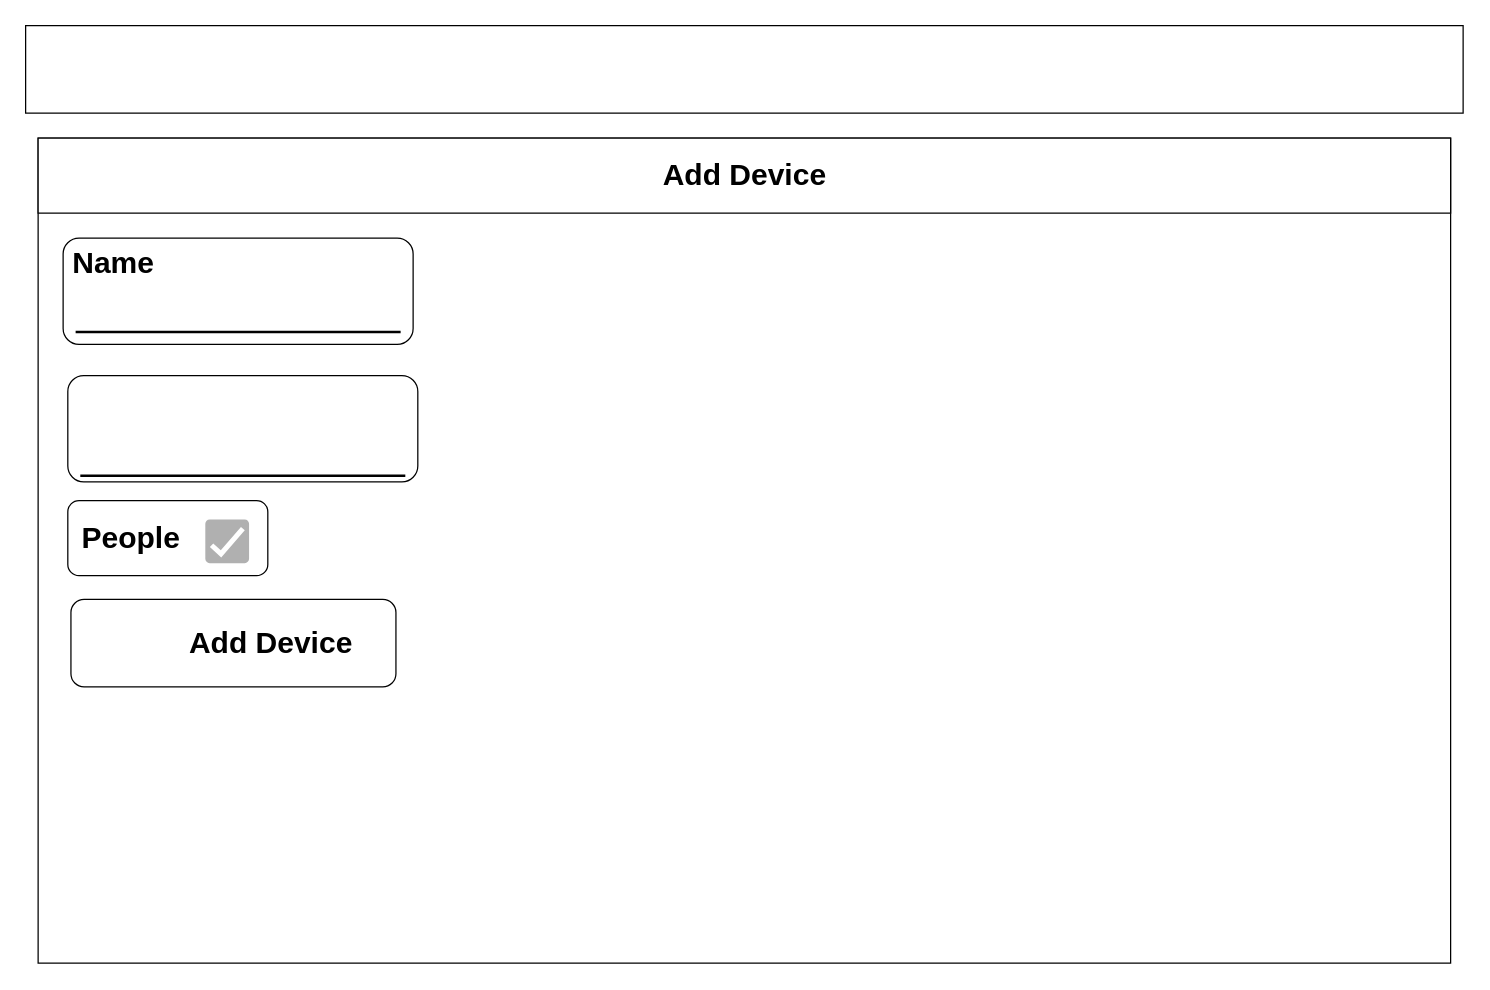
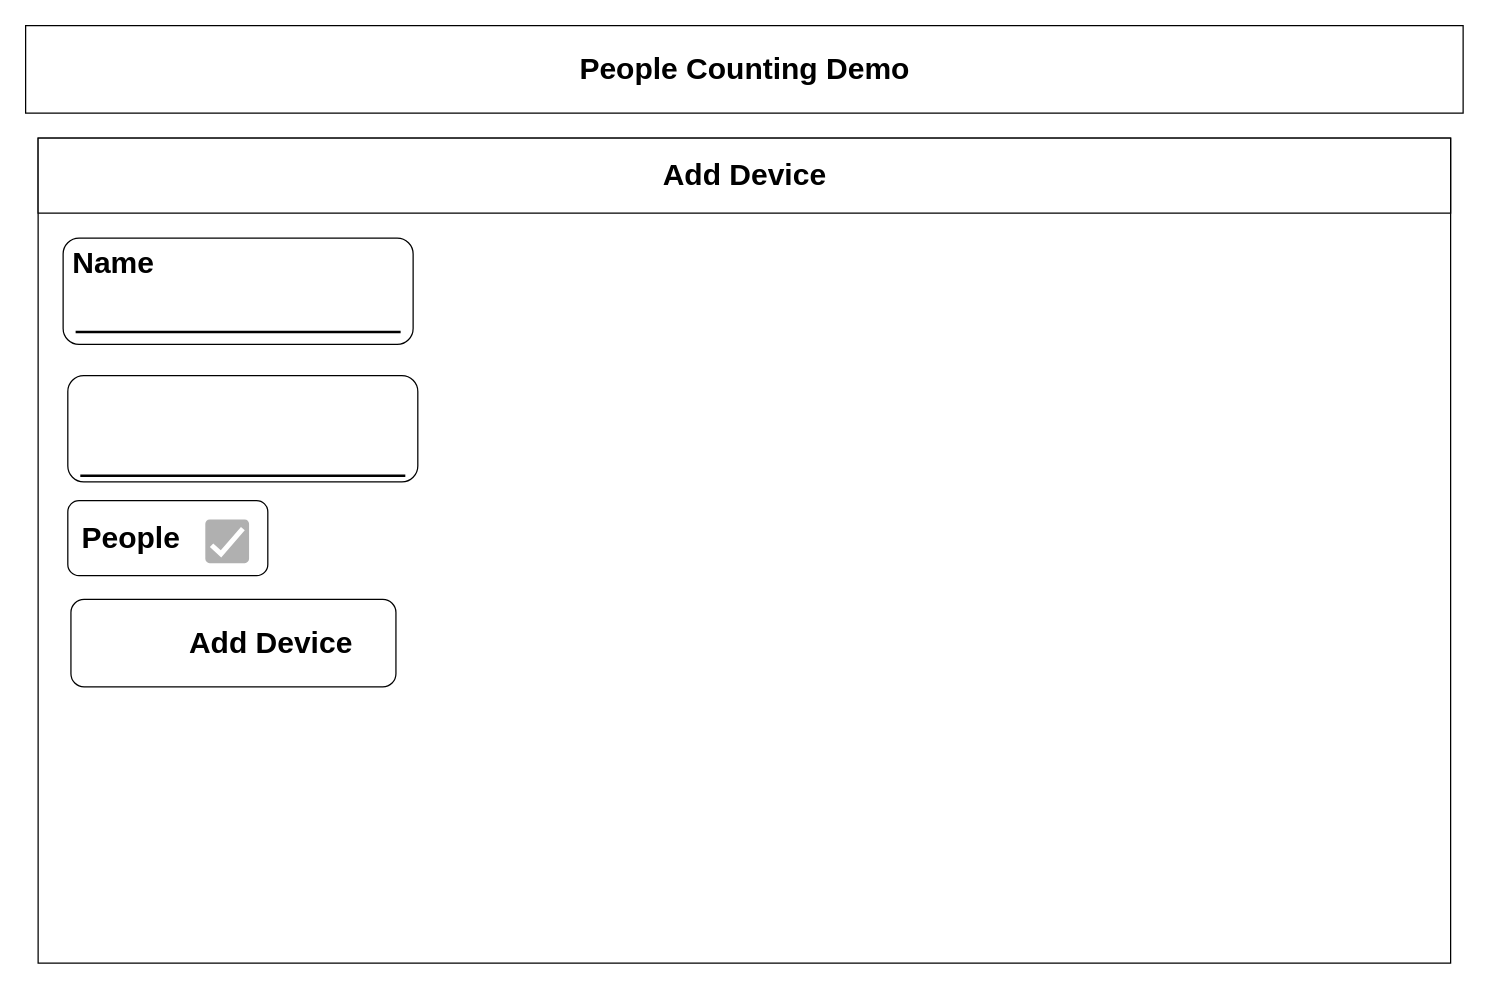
  <mxCell id="0" />
  <mxCell id="1" parent="0" />
  <mxCell id="2" value="" style="rounded=0;whiteSpace=wrap;html=1;" parent="1" vertex="1"><mxGeometry x="20" y="20" width="1150" height="70" as="geometry" /></mxCell>
+ <mxCell id="3" value="People Counting Demo" style="text;strokeColor=none;fillColor=none;html=1;fontSize=24;fontStyle=1;verticalAlign=middle;align=center;" parent="1" vertex="1"><mxGeometry x="470" y="35" width="250" height="40" as="geometry" /></mxCell>
  <mxCell id="4" value="" style="shape=image;html=1;verticalAlign=top;verticalLabelPosition=bottom;labelBackgroundColor=#ffffff;imageAspect=0;aspect=fixed;image=https://cdn4.iconfinder.com/data/icons/evil-icons-user-interface/64/menu-128.png" parent="1" vertex="1"><mxGeometry x="30" y="25" width="60" height="60" as="geometry" /></mxCell>
  <mxCell id="5" value="" style="rounded=0;whiteSpace=wrap;html=1;" parent="1" vertex="1"><mxGeometry x="30" y="110" width="1130" height="660" as="geometry" /></mxCell>
  <mxCell id="6" value="" style="rounded=1;whiteSpace=wrap;html=1;" parent="1" vertex="1"><mxGeometry x="53.75" y="400" width="160" height="60" as="geometry" /></mxCell>
  <mxCell id="7" value="" style="rounded=0;whiteSpace=wrap;html=1;" parent="1" vertex="1"><mxGeometry x="30" y="110" width="1130" height="60" as="geometry" /></mxCell>
  <mxCell id="8" value="Add Device" style="text;strokeColor=none;fillColor=none;html=1;fontSize=24;fontStyle=1;verticalAlign=middle;align=center;" parent="1" vertex="1"><mxGeometry x="545" y="120" width="100" height="40" as="geometry" /></mxCell>
  <mxCell id="9" value="" style="rounded=1;whiteSpace=wrap;html=1;" parent="1" vertex="1"><mxGeometry x="50" y="190" width="280" height="85" as="geometry" /></mxCell>
  <mxCell id="10" value="" style="rounded=1;whiteSpace=wrap;html=1;" parent="1" vertex="1"><mxGeometry x="53.75" y="300" width="280" height="85" as="geometry" /></mxCell>
  <mxCell id="11" value="Name" style="text;strokeColor=none;fillColor=none;html=1;fontSize=24;fontStyle=1;verticalAlign=middle;align=center;" parent="1" vertex="1"><mxGeometry x="40" y="190" width="100" height="40" as="geometry" /></mxCell>
  <mxCell id="12" value="&lt;div&gt;People&lt;/div&gt;" style="text;strokeColor=none;fillColor=none;html=1;fontSize=24;fontStyle=1;verticalAlign=middle;align=center;" parent="1" vertex="1"><mxGeometry x="53.75" y="410" width="100" height="40" as="geometry" /></mxCell>
  <mxCell id="13" value="" style="line;strokeWidth=2;html=1;" parent="1" vertex="1"><mxGeometry x="60" y="260" width="260" height="10" as="geometry" /></mxCell>
  <mxCell id="14" value="" style="line;strokeWidth=2;html=1;" parent="1" vertex="1"><mxGeometry x="63.75" y="375" width="260" height="10" as="geometry" /></mxCell>
  <mxCell id="15" value="" style="dashed=0;labelPosition=right;align=left;shape=mxgraph.gmdl.checkbox;strokeColor=none;fillColor=#B0B0B0;strokeWidth=2;aspect=fixed;sketch=0;html=1;" parent="1" vertex="1"><mxGeometry x="163.75" y="415" width="35" height="35" as="geometry" /></mxCell>
  <mxCell id="16" value="" style="rounded=1;whiteSpace=wrap;html=1;" parent="1" vertex="1"><mxGeometry x="56.25" y="479" width="260" height="70" as="geometry" /></mxCell>
  <mxCell id="17" value="" style="shape=image;html=1;verticalAlign=top;verticalLabelPosition=bottom;labelBackgroundColor=#ffffff;imageAspect=0;aspect=fixed;image=https://cdn1.iconfinder.com/data/icons/systemui/21/button_add-128.png" parent="1" vertex="1"><mxGeometry x="46.25" y="470" width="88" height="88" as="geometry" /></mxCell>
  <mxCell id="18" value="Add Device" style="text;strokeColor=none;fillColor=none;html=1;fontSize=24;fontStyle=1;verticalAlign=middle;align=center;" parent="1" vertex="1"><mxGeometry x="166.25" y="494" width="100" height="40" as="geometry" /></mxCell>
